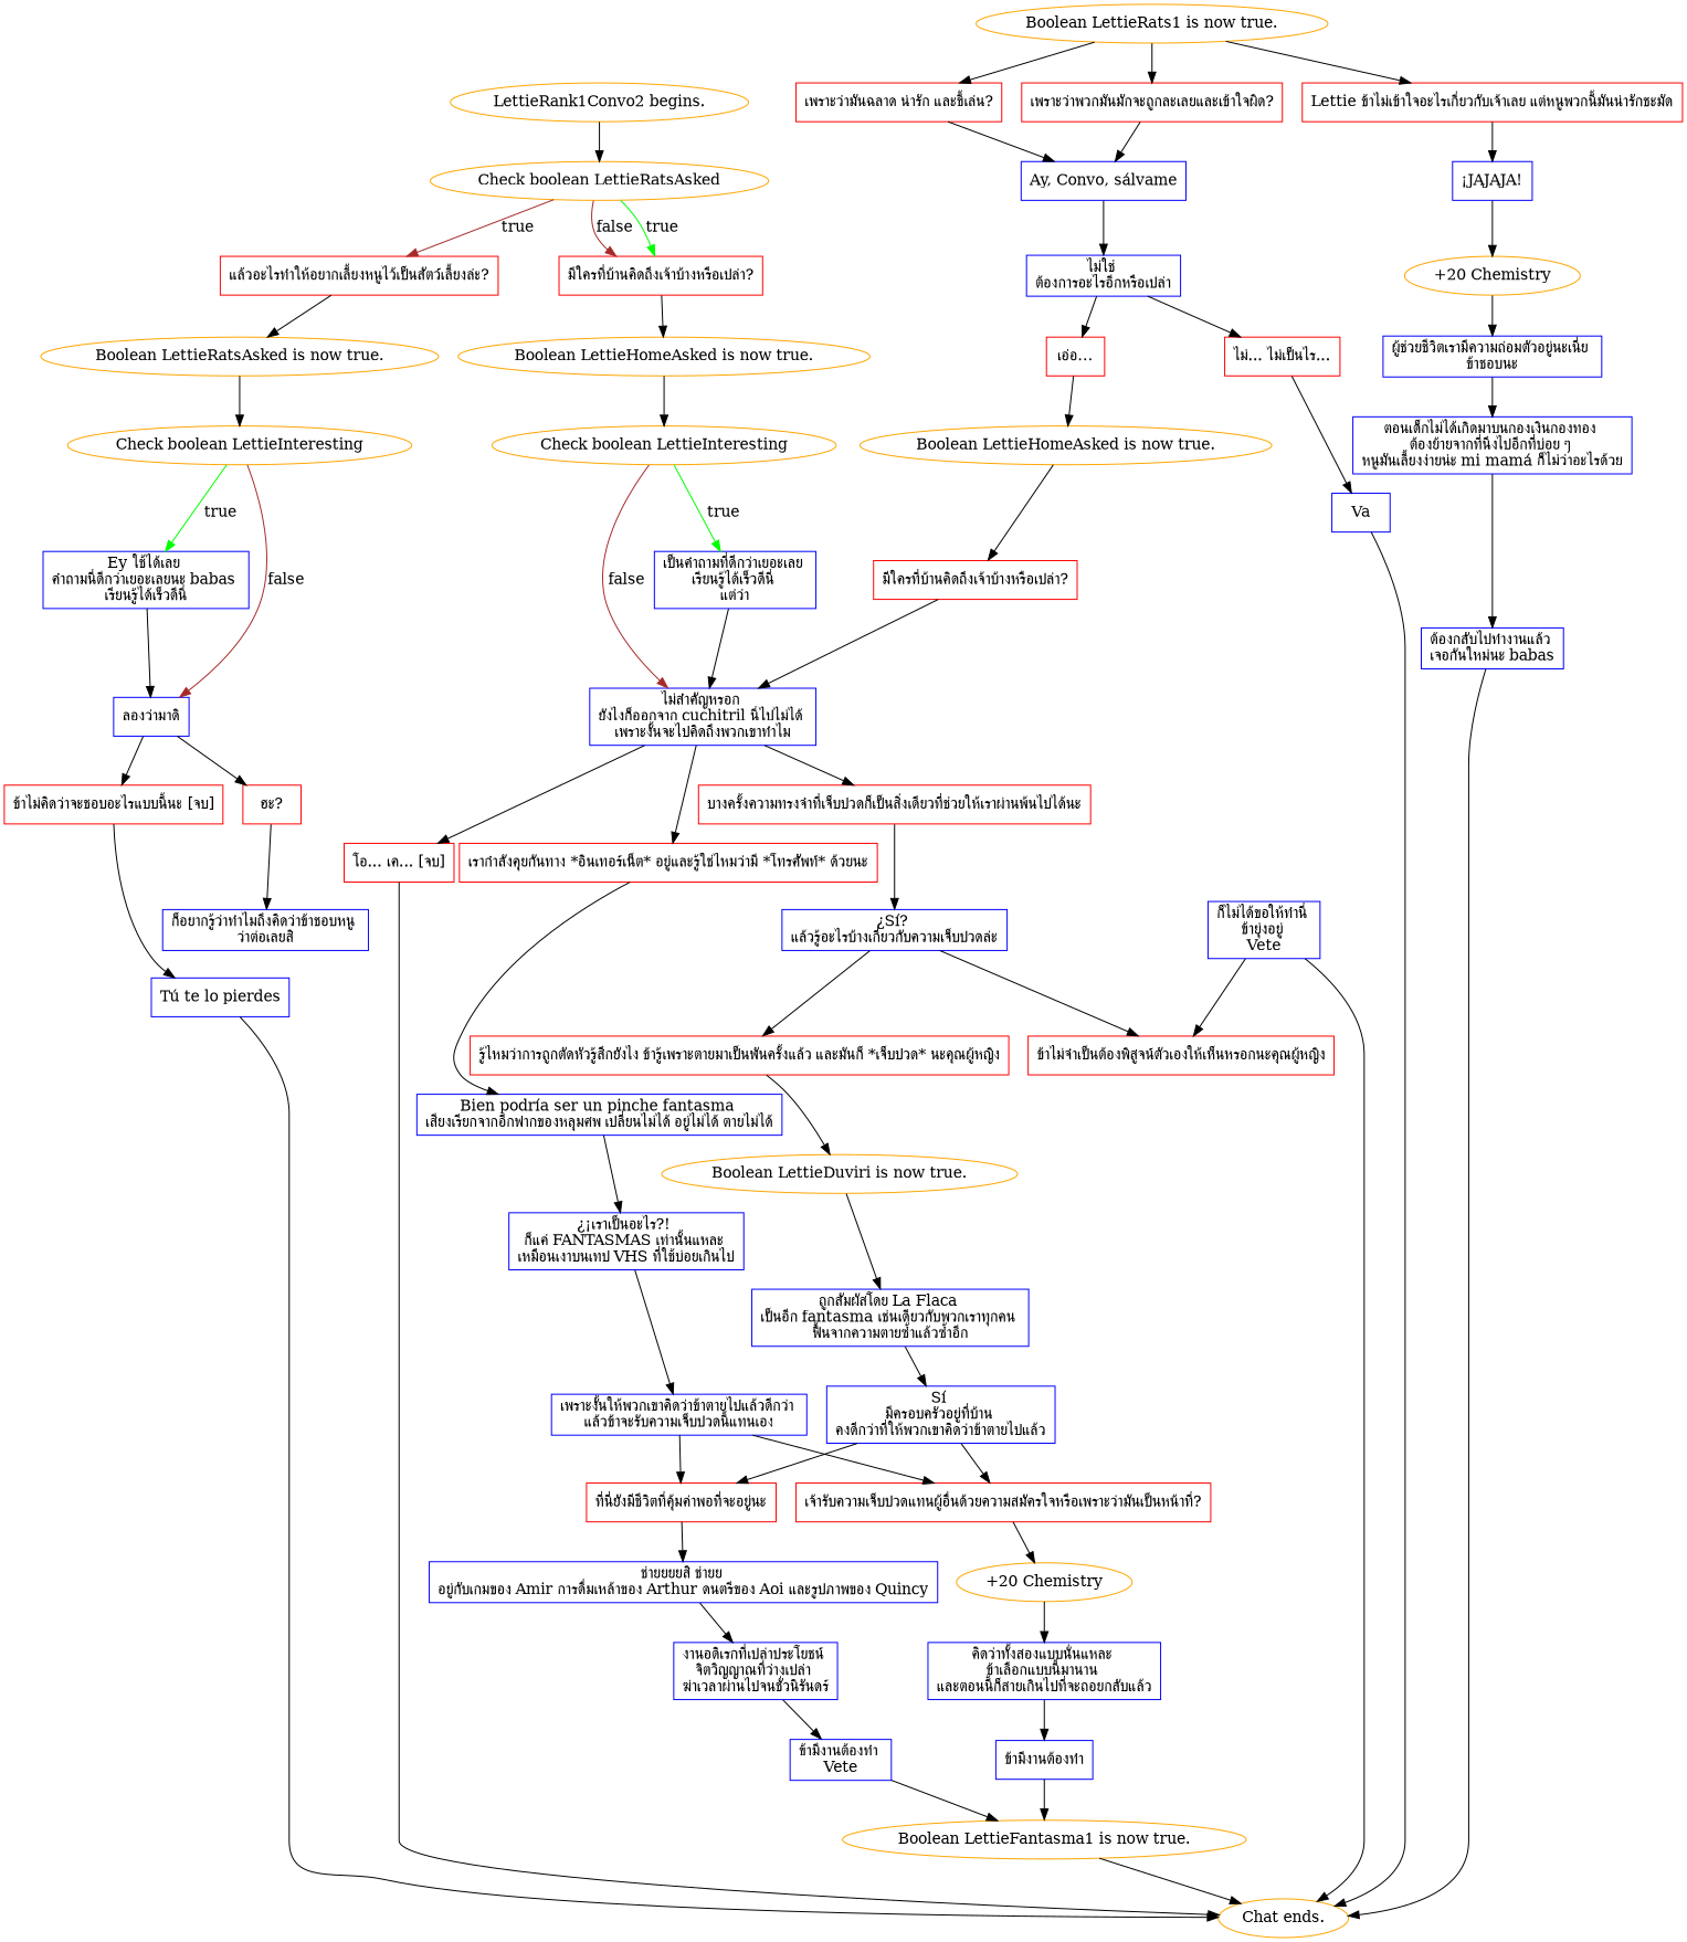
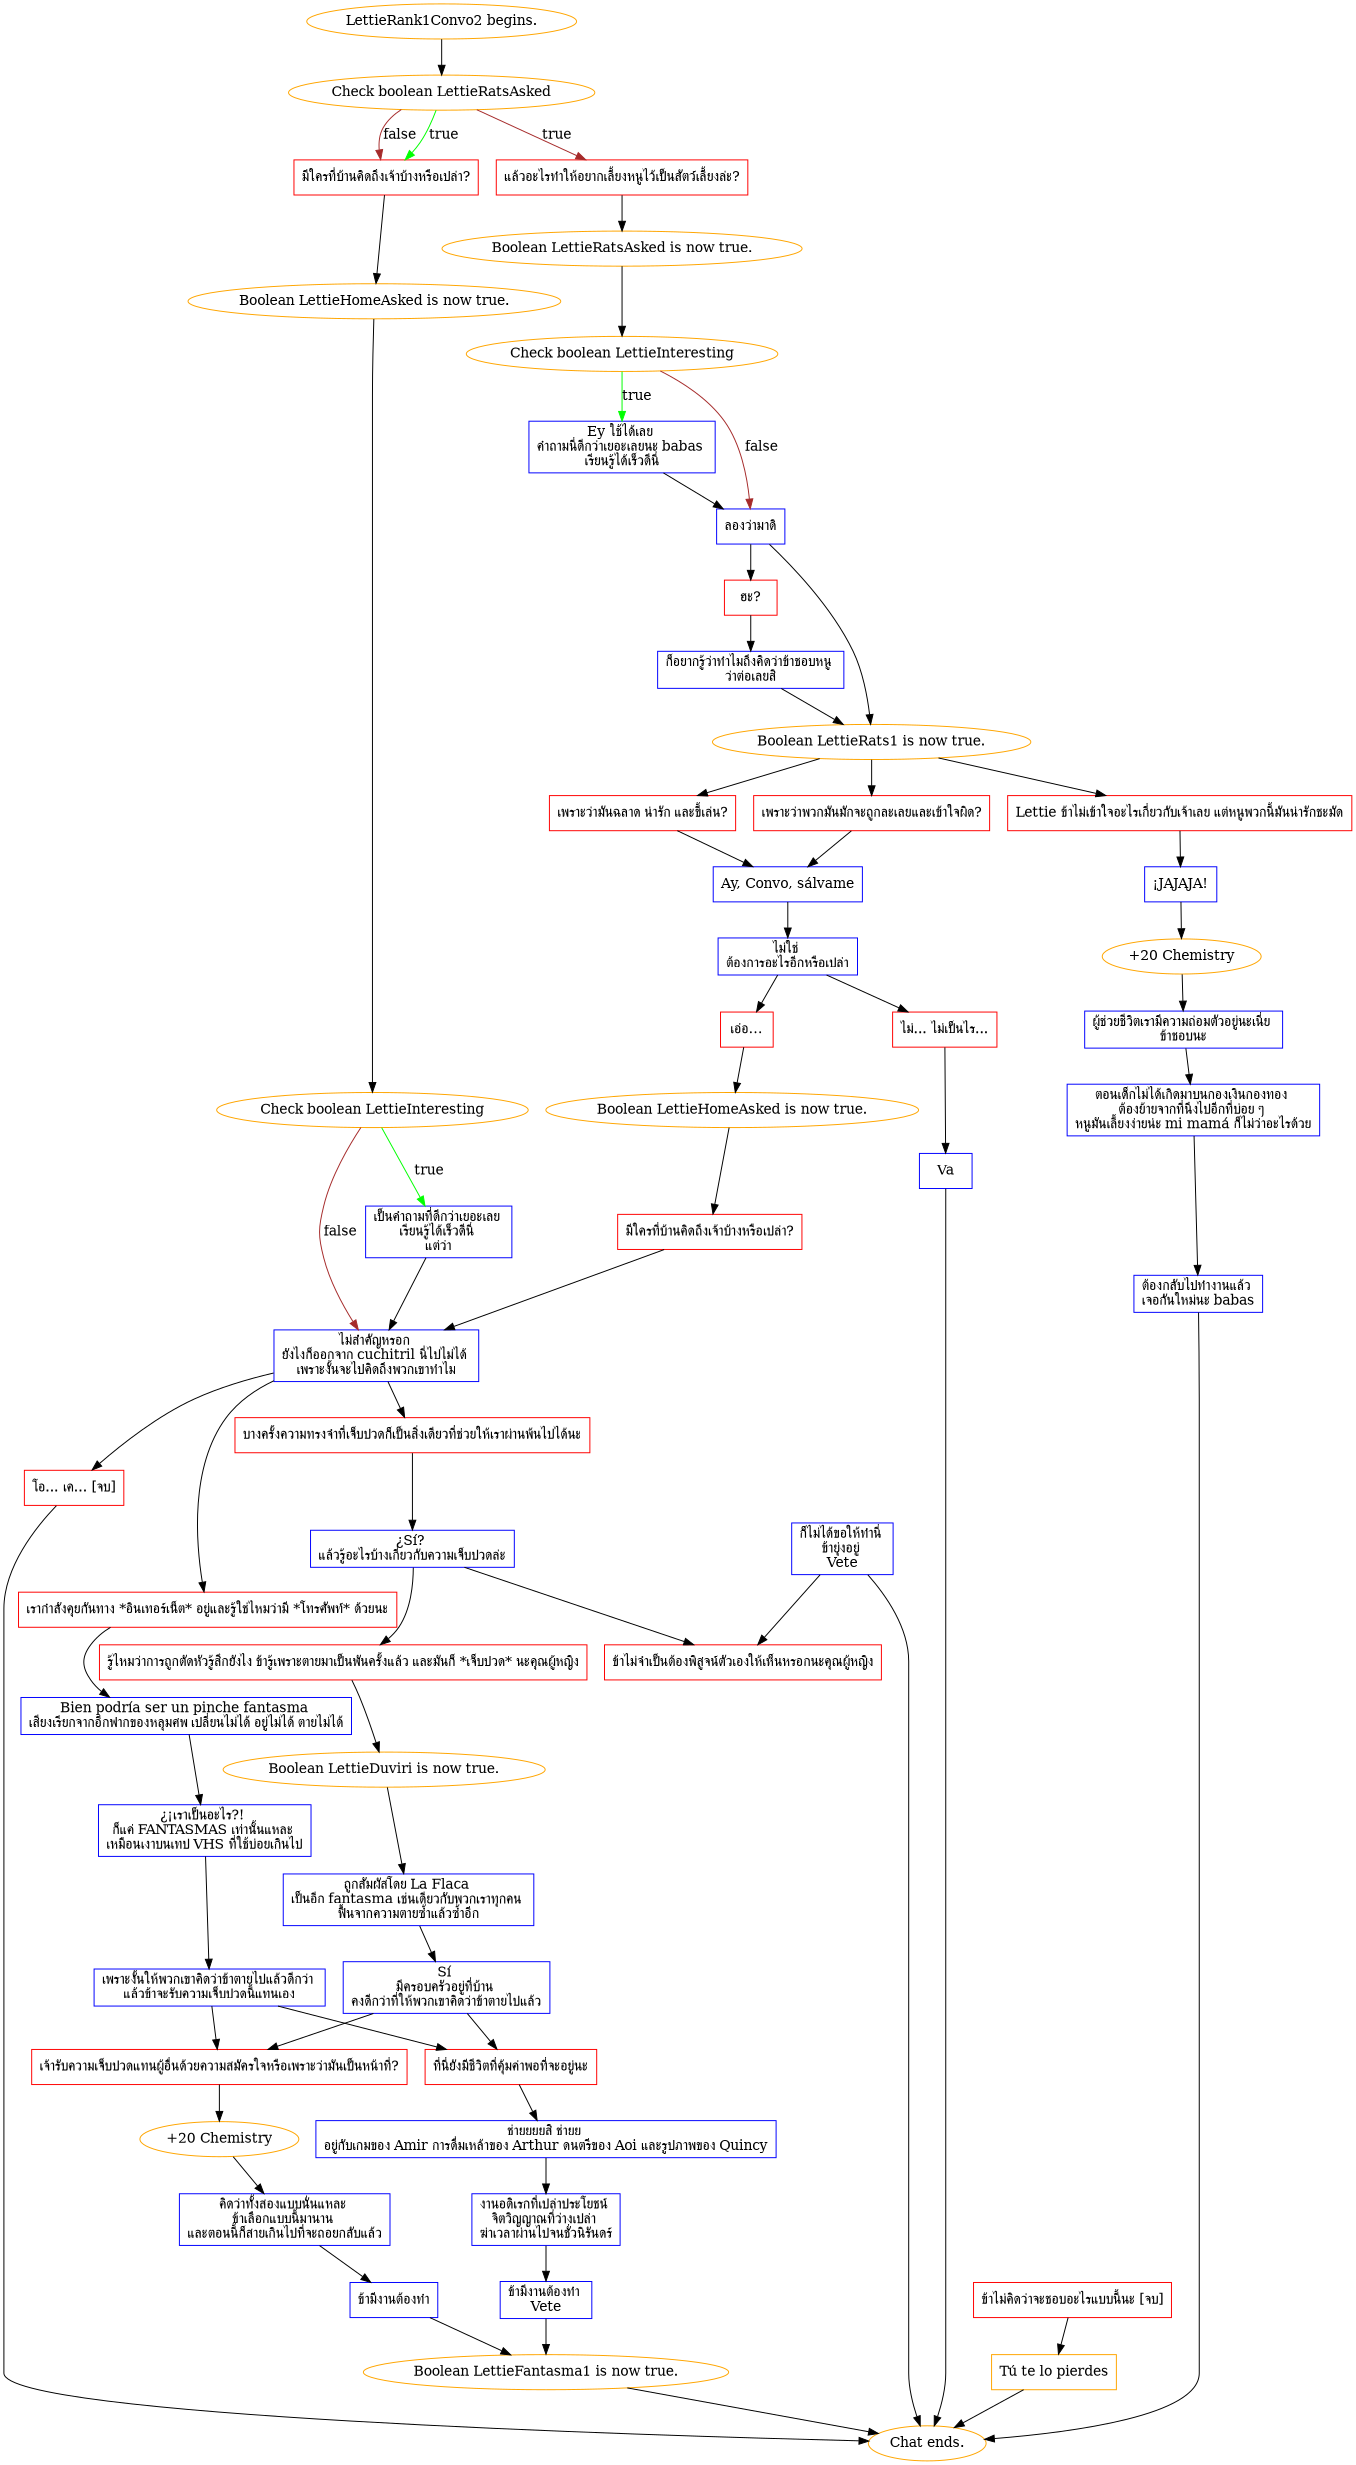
  digraph {
    node [color=blue shape=box]
    "LettieRank1Convo2 begins." [color=orange shape=""]
    n2 [color=orange label="Check boolean LettieRatsAsked" shape=""]
    n3 [color=red label="มีใครที่บ้านคิดถึงเจ้าบ้างหรือเปล่า?"]
    n4 [color=red label="แล้วอะไรทำให้อยากเลี้ยงหนูไว้เป็นสัตว์เลี้ยงล่ะ?"]
    n5 [color=orange label="Boolean LettieHomeAsked is now true." shape=""]
    n6 [color=orange label="Boolean LettieRatsAsked is now true." shape=""]
    n7 [color=orange label="Check boolean LettieInteresting" shape=""]
    n8 [color=orange label="Check boolean LettieInteresting" shape=""]
    n9 [label="เป็นคำถามที่ดีกว่าเยอะเลย \nเรียนรู้ได้เร็วดีนี่ \nแต่ว่า"]
    n10 [label="ไม่สำคัญหรอก \nยังไงก็ออกจาก cuchitril นี่ไปไม่ได้ \nเพราะงั้นจะไปคิดถึงพวกเขาทำไม"]
    n11 [label="Ey ใช้ได้เลย \nคำถามนี่ดีกว่าเยอะเลยนะ babas \nเรียนรู้ได้เร็วดีนี่"]
    n12 [label="ลองว่ามาดิ"]
    n13 [color=red label="เรากำลังคุยกันทาง *อินเทอร์เน็ต* อยู่และรู้ใช่ไหมว่ามี *โทรศัพท์* ด้วยนะ"]
    n14 [color=red label="บางครั้งความทรงจำที่เจ็บปวดก็เป็นสิ่งเดียวที่ช่วยให้เราผ่านพ้นไปได้นะ"]
    n15 [color=red label="โอ... เค... [จบ]"]
    n16 [color=red label="ฮะ?"]
    n17 [color=red label="ข้าไม่คิดว่าจะชอบอะไรแบบนี้นะ [จบ]"]
    n18 [label="Bien podría ser un pinche fantasma \nเสียงเรียกจากอีกฟากของหลุมศพ เปลี่ยนไม่ได้ อยู่ไม่ได้ ตายไม่ได้"]
    n19 [label="¿Sí? \nแล้วรู้อะไรบ้างเกี่ยวกับความเจ็บปวดล่ะ"]
    "Chat ends." [color=orange shape=""]
    n21 [label="ก็อยากรู้ว่าทำไมถึงคิดว่าข้าชอบหนู \nว่าต่อเลยสิ"]
-   n22 [label="Tú te lo pierdes"]
+   n22 [color=orange label="Tú te lo pierdes"]
    n23 [label="¿¡เราเป็นอะไร?! \nก็แค่ FANTASMAS เท่านั้นแหละ \nเหมือนเงาบนเทป VHS ที่ใช้บ่อยเกินไป"]
    n24 [color=red label="รู้ไหมว่าการถูกตัดหัวรู้สึกยังไง ข้ารู้เพราะตายมาเป็นพันครั้งแล้ว และมันก็ *เจ็บปวด* นะคุณผู้หญิง"]
    n25 [color=red label="ข้าไม่จำเป็นต้องพิสูจน์ตัวเองให้เห็นหรอกนะคุณผู้หญิง"]
    n26 [color=orange label="Boolean LettieRats1 is now true." shape=""]
    n27 [label="เพราะงั้นให้พวกเขาคิดว่าข้าตายไปแล้วดีกว่า \nแล้วข้าจะรับความเจ็บปวดนี้แทนเอง"]
    n28 [color=orange label="Boolean LettieDuviri is now true." shape=""]
    n29 [color=red label="เพราะว่ามันฉลาด น่ารัก และขี้เล่น?"]
    n30 [color=red label="เพราะว่าพวกมันมักจะถูกละเลยและเข้าใจผิด?"]
    n31 [color=red label="Lettie ข้าไม่เข้าใจอะไรเกี่ยวกับเจ้าเลย แต่หนูพวกนี้มันน่ารักชะมัด"]
    n32 [color=red label="ที่นี่ยังมีชีวิตที่คุ้มค่าพอที่จะอยู่นะ"]
    n33 [color=red label="เจ้ารับความเจ็บปวดแทนผู้อื่นด้วยความสมัครใจหรือเพราะว่ามันเป็นหน้าที่?"]
    n34 [label="ถูกสัมผัสโดย La Flaca \nเป็นอีก fantasma เช่นเดียวกับพวกเราทุกคน \nฟื้นจากความตายซ้ำแล้วซ้ำอีก"]
    n35 [label="ก็ไม่ได้ขอให้ทำนี่ \nข้ายุ่งอยู่ \nVete"]
    n36 [label="Ay, Convo, sálvame"]
    n37 [label="¡JAJAJA!"]
    n38 [label="ช่ายยยยสิ ช่ายย \nอยู่กับเกมของ Amir การดื่มเหล้าของ Arthur ดนตรีของ Aoi และรูปภาพของ Quincy"]
    n39 [color=orange label="+20 Chemistry" shape=""]
    n40 [label="Sí \nมีครอบครัวอยู่ที่บ้าน \nคงดีกว่าที่ให้พวกเขาคิดว่าข้าตายไปแล้ว"]
    n41 [label="ไม่ใช่ \nต้องการอะไรอีกหรือเปล่า"]
    n42 [color=orange label="+20 Chemistry" shape=""]
    n43 [label="งานอดิเรกที่เปล่าประโยชน์ \nจิตวิญญาณที่ว่างเปล่า \nฆ่าเวลาผ่านไปจนชั่วนิรันดร์"]
    n44 [label="คิดว่าทั้งสองแบบนั่นแหละ \nข้าเลือกแบบนี้มานาน \nและตอนนี้ก็สายเกินไปที่จะถอยกลับแล้ว"]
    n45 [color=red label="เอ่อ…"]
    n46 [color=red label="ไม่... ไม่เป็นไร..."]
    n47 [label="ผู้ช่วยชีวิตเรามีความถ่อมตัวอยู่นะเนี่ย \nข้าชอบนะ"]
    n48 [label="ข้ามีงานต้องทำ \nVete"]
    n49 [label="ข้ามีงานต้องทำ"]
    n50 [color=orange label="Boolean LettieHomeAsked is now true." shape=""]
    n51 [label=Va]
    n52 [label="ตอนเด็กไม่ได้เกิดมาบนกองเงินกองทอง \nต้องย้ายจากที่นึงไปอีกที่บ่อย ๆ \nหนูมันเลี้ยงง่ายน่ะ mi mamá ก็ไม่ว่าอะไรด้วย"]
    n53 [color=orange label="Boolean LettieFantasma1 is now true." shape=""]
    n54 [color=red label="มีใครที่บ้านคิดถึงเจ้าบ้างหรือเปล่า?"]
    n55 [label="ต้องกลับไปทำงานแล้ว \nเจอกันใหม่นะ babas"]
    "LettieRank1Convo2 begins." -> n2
    n2 -> n3 [color=green label=true]
    n2 -> n3 [color=brown label=false]
    n2 -> n4 [color=brown label=true]
    n3 -> n5
    n4 -> n6
    n5 -> n7
    n6 -> n8
    n7 -> n9 [color=green label=true]
    n7 -> n10 [color=brown label=false]
    n8 -> n11 [color=green label=true]
    n8 -> n12 [color=brown label=false]
    n9 -> n10
    n10 -> n13
    n10 -> n14
    n10 -> n15
    n11 -> n12
    n12 -> n16
-   n12 -> n17
+   n12 -> n26
    n13 -> n18
    n14 -> n19
    n15 -> "Chat ends."
    n16 -> n21
    n17 -> n22
    n18 -> n23
    n19 -> n24
    n19 -> n25
+   n21 -> n26
    n22 -> "Chat ends."
    n23 -> n27
    n24 -> n28
    n26 -> n29
    n26 -> n30
    n26 -> n31
    n27 -> n32
    n27 -> n33
    n28 -> n34
    n29 -> n36
    n30 -> n36
    n31 -> n37
    n32 -> n38
    n33 -> n39
    n34 -> n40
    n35 -> "Chat ends."
    n35 -> n25
    n36 -> n41
    n37 -> n42
    n38 -> n43
    n39 -> n44
    n40 -> n32
    n40 -> n33
    n41 -> n45
    n41 -> n46
    n42 -> n47
    n43 -> n48
    n44 -> n49
    n45 -> n50
    n46 -> n51
    n47 -> n52
    n48 -> n53
    n49 -> n53
    n50 -> n54
    n51 -> "Chat ends."
    n52 -> n55
    n53 -> "Chat ends."
    n54 -> n10
    n55 -> "Chat ends."
  }
